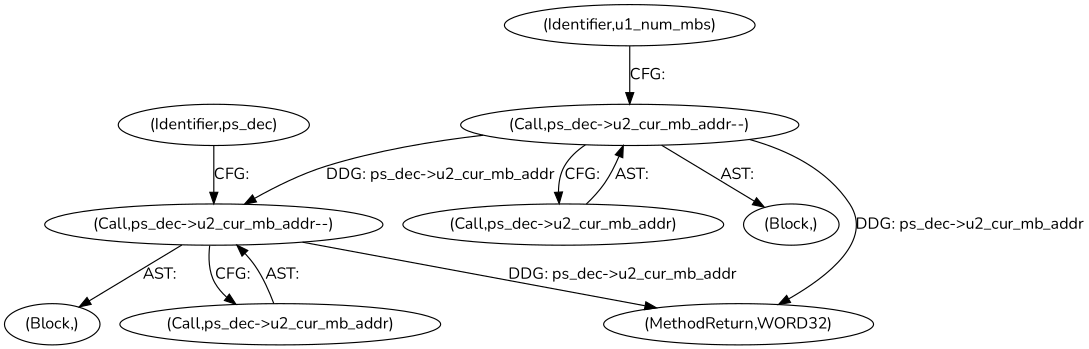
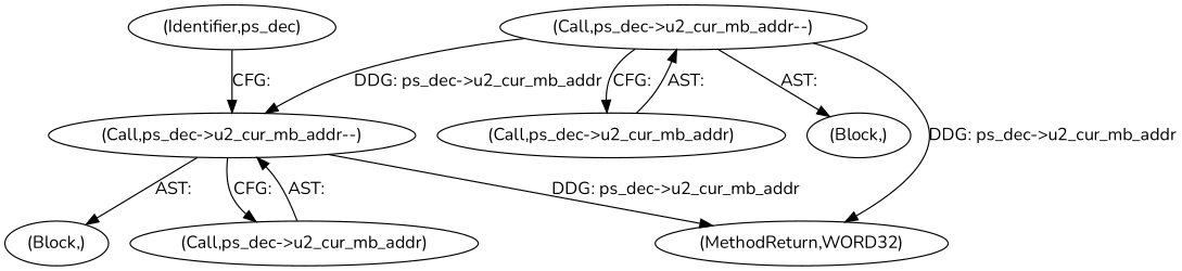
  digraph {
    fontname=Nunito
    node [fontname=Nunito]
    edge [fontname=Nunito]
    n1 [label="(Call,ps_dec->u2_cur_mb_addr--)"]
    n2 [label="(Call,ps_dec->u2_cur_mb_addr--)"]
    n3 [label="(Call,ps_dec->u2_cur_mb_addr)"]
    n4 [label="(Block,)"]
    n5 [label="(MethodReturn,WORD32)"]
    n6 [label="(Call,ps_dec->u2_cur_mb_addr)"]
    n7 [label="(Block,)"]
    n8 [label="(Identifier,ps_dec)"]
-   n9 [label="(Identifier,u1_num_mbs)"]
    n1 -> n2 [label="DDG: ps_dec->u2_cur_mb_addr"]
    n1 -> n3 [label="CFG: "]
    n1 -> n4 [label="AST: "]
    n1 -> n5 [label="DDG: ps_dec->u2_cur_mb_addr"]
    n2 -> n5 [label="DDG: ps_dec->u2_cur_mb_addr"]
    n2 -> n6 [label="CFG: "]
    n2 -> n7 [label="AST: "]
    n3 -> n1 [label="AST: "]
    n6 -> n2 [label="AST: "]
    n8 -> n2 [label="CFG: "]
-   n9 -> n1 [label="CFG: "]
  }
